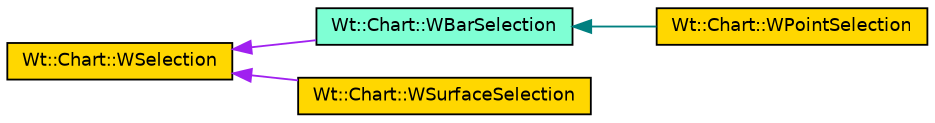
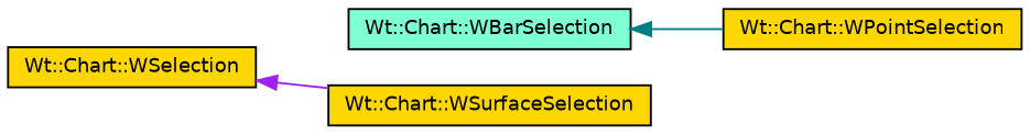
  digraph {
    rankdir=LR
    node [color=black fillcolor=gold fontname=Helvetica fontsize=10 shape=record style=filled]
    edge [color=purple dir=back fontname=Helvetica fontsize=10 labelfontname=Helvetica labelfontsize=10 style=solid]
    n1 [height=0.2 label="Wt::Chart::WSelection" width=0.4]
    n2 [fillcolor=aquamarine height=0.2 label="Wt::Chart::WBarSelection" width=0.4]
    n3 [height=0.2 label="Wt::Chart::WSurfaceSelection" width=0.4]
    n4 [height=0.2 label="Wt::Chart::WPointSelection" width=0.4]
-   n1 -> n2
    n1 -> n3
    n2 -> n4 [color=teal]
  }
